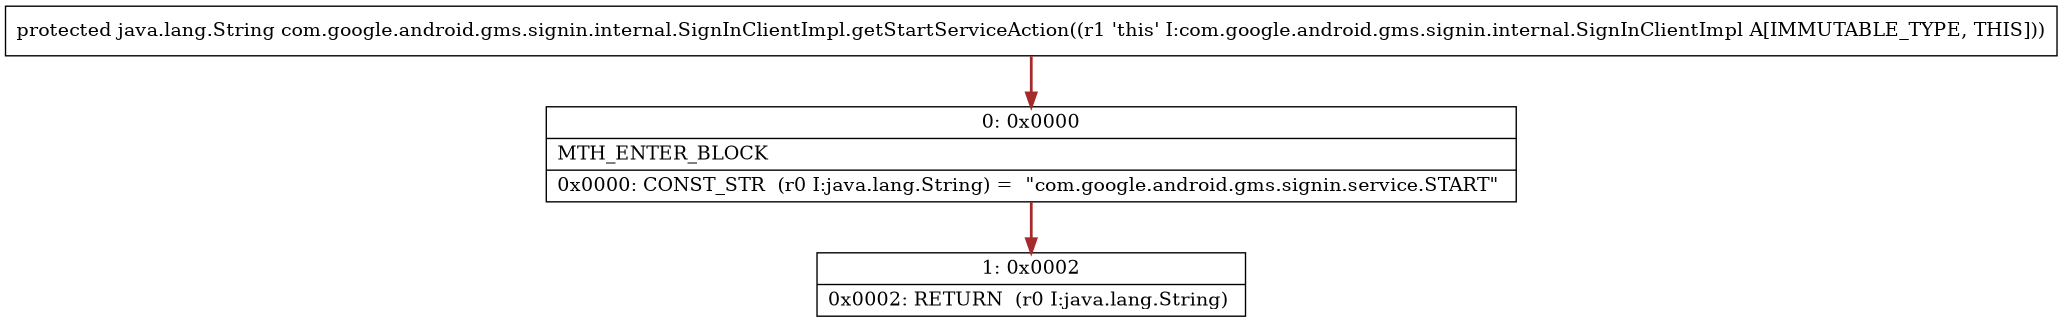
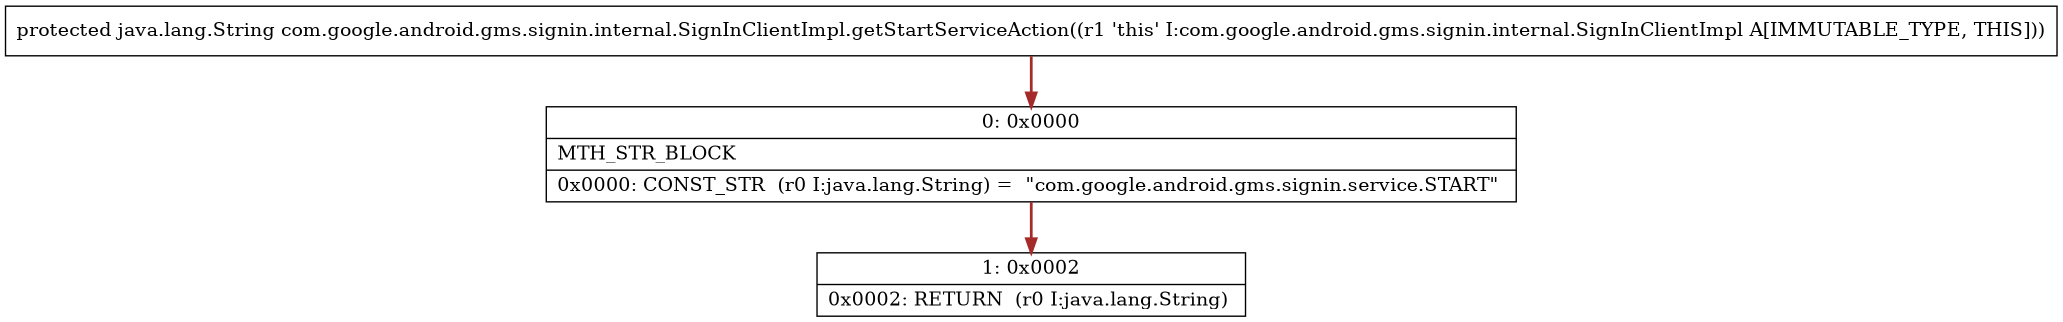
  digraph {
    node [shape=record]
    edge [color=brown style=bold]
-   n1 [label="{0\:\ 0x0000|MTH_ENTER_BLOCK\l|0x0000: CONST_STR  (r0 I:java.lang.String) =  \"com.google.android.gms.signin.service.START\" \l}"]
+   n1 [label="{0\:\ 0x0000|MTH_STR_BLOCK\l|0x0000: CONST_STR  (r0 I:java.lang.String) =  \"com.google.android.gms.signin.service.START\" \l}"]
    n2 [label="{1\:\ 0x0002|0x0002: RETURN  (r0 I:java.lang.String) \l}"]
    n3 [label="{protected java.lang.String com.google.android.gms.signin.internal.SignInClientImpl.getStartServiceAction((r1 'this' I:com.google.android.gms.signin.internal.SignInClientImpl A[IMMUTABLE_TYPE, THIS])) }"]
    n1 -> n2
    n3 -> n1
  }
